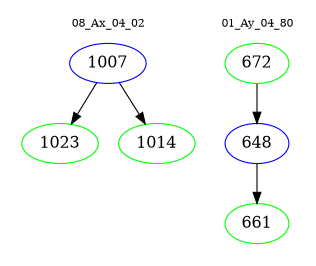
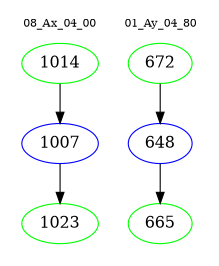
  digraph {
    node [color=green]
    edge [color=black]
    n1 [color=blue label=1007]
    n2 [label=1023]
    n3 [label=1014]
    n4 [color=blue label=648]
    n5 [label=672]
-   n6 [label=661]
+   n6 [label=665]
    subgraph cluster_1 {
      color=white
      fontsize=10
-     label="08_Ax_04_02"
+     label="08_Ax_04_00"
      n1
      n2
      n3
    }
    subgraph cluster_2 {
      color=white
      fontsize=10
      label="01_Ay_04_80"
      n4
      n5
      n6
    }
    n1 -> n2
-   n1 -> n3
+   n3 -> n1
    n4 -> n6
    n5 -> n4
  }
